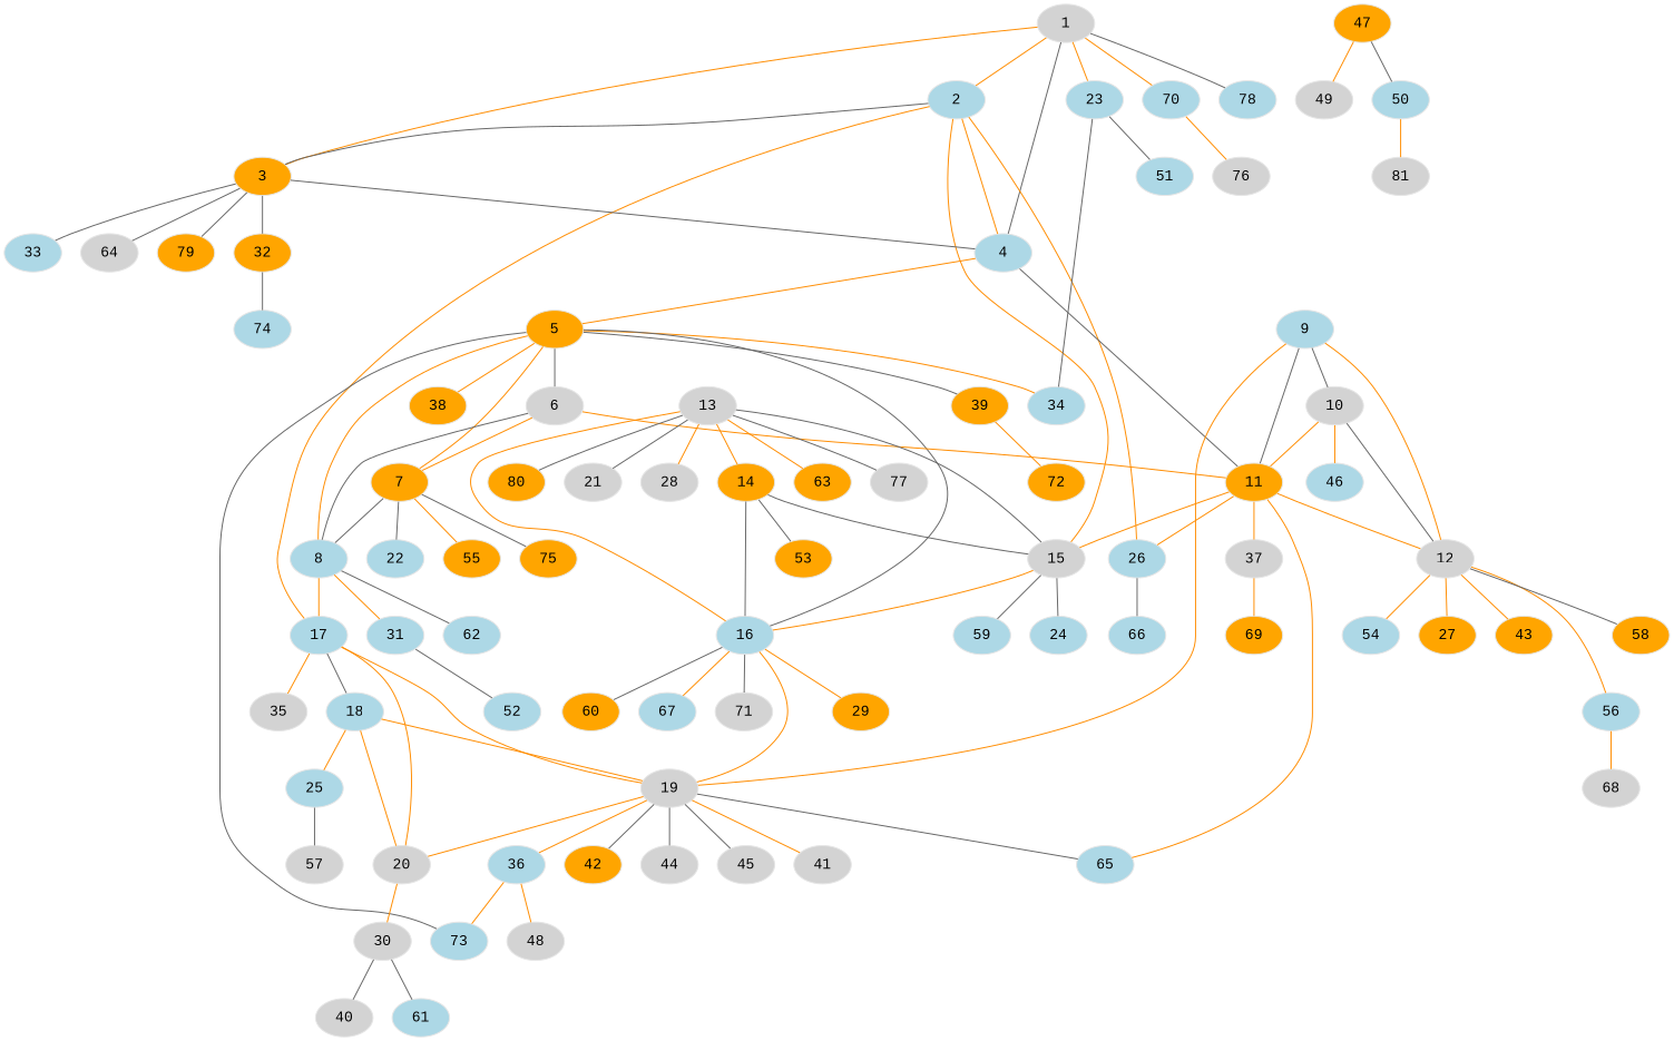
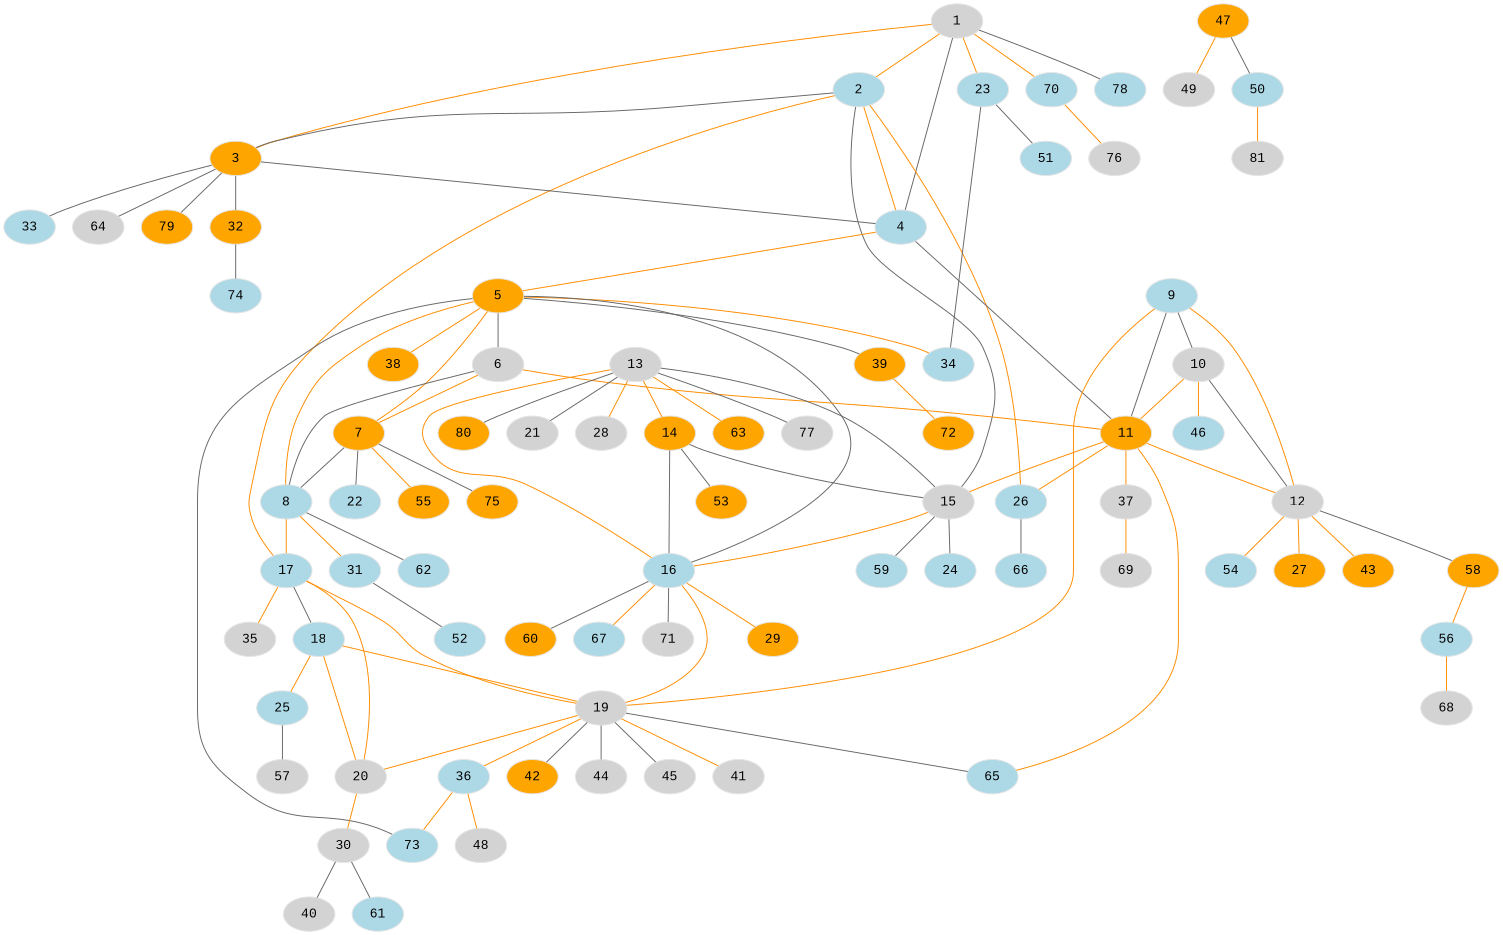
  graph {
    fontname="Liberation Mono"
    node [color=gray90 fillcolor=lightblue fontname="Liberation Mono" style=filled]
    edge [color=darkorange fontname="Liberation Mono"]
    1 [fillcolor=lightgrey]
    2
    3 [fillcolor=orange]
    4
    23
    70
    78
    15 [fillcolor=lightgrey]
    17
    26
    32 [fillcolor=orange]
    33
    64 [fillcolor=lightgrey]
    79 [fillcolor=orange]
    5 [fillcolor=orange]
    11 [fillcolor=orange]
    34
    51
    76 [fillcolor=lightgrey]
    16
    24
    59
    19 [fillcolor=lightgrey]
    18
    20 [fillcolor=lightgrey]
    35 [fillcolor=lightgrey]
    66
    74
    6 [fillcolor=lightgrey]
    7 [fillcolor=orange]
    8
    38 [fillcolor=orange]
    39 [fillcolor=orange]
    73
    12 [fillcolor=lightgrey]
    37 [fillcolor=lightgrey]
    65
    22
    55 [fillcolor=orange]
    75 [fillcolor=orange]
    31
    62
    29 [fillcolor=orange]
    60 [fillcolor=orange]
    67
    71 [fillcolor=lightgrey]
    72 [fillcolor=orange]
    52
    9
    10 [fillcolor=lightgrey]
    46
    27 [fillcolor=orange]
    43 [fillcolor=orange]
    54
    56
    58 [fillcolor=orange]
    36
    41 [fillcolor=lightgrey]
    42 [fillcolor=orange]
    44 [fillcolor=lightgrey]
    45 [fillcolor=lightgrey]
    47 [fillcolor=orange]
    49 [fillcolor=lightgrey]
    50
-   69 [fillcolor=orange]
+   69 [fillcolor=lightgrey]
    68 [fillcolor=lightgrey]
    13 [fillcolor=lightgrey]
    14 [fillcolor=orange]
    21 [fillcolor=lightgrey]
    28 [fillcolor=lightgrey]
    63 [fillcolor=orange]
    77 [fillcolor=lightgrey]
    80 [fillcolor=orange]
    53 [fillcolor=orange]
    25
    30 [fillcolor=lightgrey]
    57 [fillcolor=lightgrey]
    48 [fillcolor=lightgrey]
    40 [fillcolor=lightgrey]
    61
    81 [fillcolor=lightgrey]
    1 -- 2
    1 -- 3
    1 -- 4 [color=gray40]
    1 -- 23
    1 -- 70
    1 -- 78 [color=gray40]
    2 -- 3 [color=gray40]
    2 -- 4
-   2 -- 15
+   2 -- 15 [color=gray40]
    2 -- 17
    2 -- 26
    3 -- 4 [color=gray40]
    3 -- 32 [color=gray40]
    3 -- 33 [color=gray40]
    3 -- 64 [color=gray40]
    3 -- 79 [color=gray40]
    4 -- 5
    4 -- 11 [color=gray40]
    23 -- 34 [color=gray40]
    23 -- 51 [color=gray40]
    70 -- 76
    15 -- 16
    15 -- 24 [color=gray40]
    15 -- 59 [color=gray40]
    17 -- 19
    17 -- 18 [color=gray40]
    17 -- 20
    17 -- 35
    26 -- 66 [color=gray40]
    32 -- 74 [color=gray40]
    5 -- 34
    5 -- 16 [color=gray40]
    5 -- 6 [color=gray40]
    5 -- 7
    5 -- 8
    5 -- 38
    5 -- 39 [color=gray40]
    5 -- 73 [color=gray40]
    11 -- 15
    11 -- 26
    11 -- 12
    11 -- 37
    11 -- 65
    16 -- 19
    16 -- 29
    16 -- 60 [color=gray40]
    16 -- 67
    16 -- 71 [color=gray40]
    19 -- 20
    19 -- 65 [color=gray40]
    19 -- 36
    19 -- 41
    19 -- 42 [color=gray40]
    19 -- 44 [color=gray40]
    19 -- 45 [color=gray40]
    18 -- 19
    18 -- 20
    18 -- 25
    20 -- 30
    6 -- 11
    6 -- 7
    6 -- 8 [color=gray40]
    7 -- 8 [color=gray40]
    7 -- 22 [color=gray40]
    7 -- 55
    7 -- 75 [color=gray40]
    8 -- 17
    8 -- 31
    8 -- 62 [color=gray40]
    39 -- 72
    12 -- 27
    12 -- 43
    12 -- 54
-   12 -- 56
+   58 -- 56
    12 -- 58 [color=gray40]
    37 -- 69
    31 -- 52 [color=gray40]
    9 -- 11 [color=gray40]
    9 -- 19
    9 -- 12
    9 -- 10 [color=gray40]
    10 -- 11
    10 -- 12 [color=gray40]
    10 -- 46
    56 -- 68
    36 -- 73
    36 -- 48
    47 -- 49
    47 -- 50 [color=gray40]
    50 -- 81
    13 -- 15 [color=gray40]
    13 -- 16
    13 -- 14
    13 -- 21 [color=gray40]
    13 -- 28
    13 -- 63
    13 -- 77 [color=gray40]
    13 -- 80 [color=gray40]
    14 -- 15 [color=gray40]
    14 -- 16 [color=gray40]
    14 -- 53 [color=gray40]
    25 -- 57 [color=gray40]
    30 -- 40 [color=gray40]
    30 -- 61 [color=gray40]
  }
